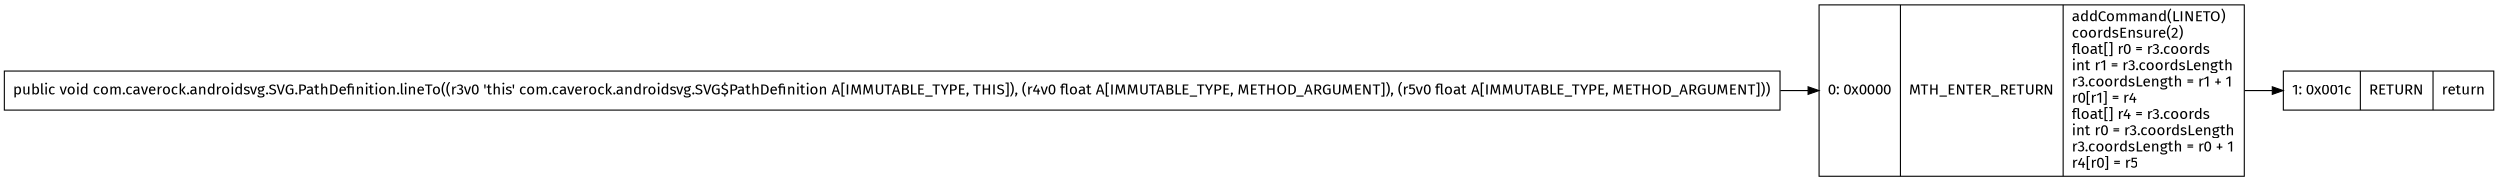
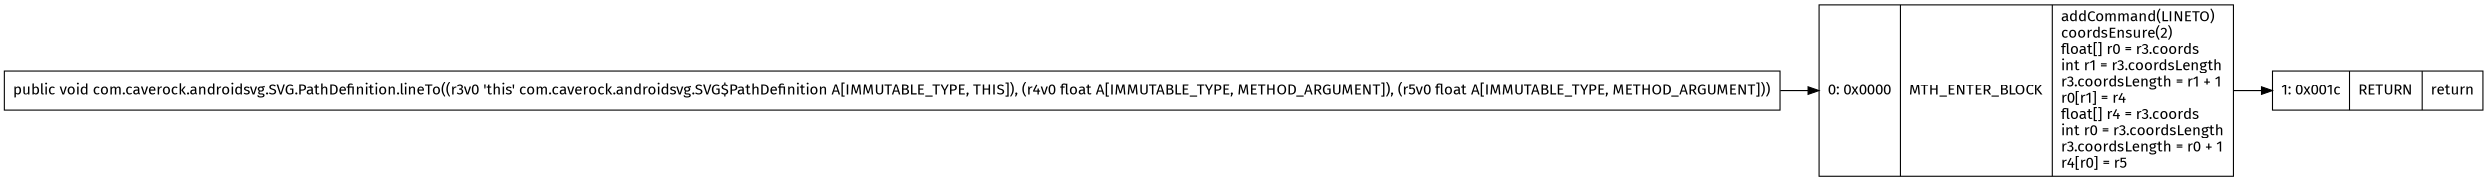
  digraph {
    rankdir=LR
    fontname="Fira Sans"
    node [shape=record fontname="Fira Sans"]
    edge [fontname="Fira Sans"]
-   n1 [label="{0\:\ 0x0000|MTH_ENTER_RETURN\l|addCommand(LINETO)\lcoordsEnsure(2)\lfloat[] r0 = r3.coords\lint r1 = r3.coordsLength\lr3.coordsLength = r1 + 1\lr0[r1] = r4\lfloat[] r4 = r3.coords\lint r0 = r3.coordsLength\lr3.coordsLength = r0 + 1\lr4[r0] = r5\l}"]
+   n1 [label="{0\:\ 0x0000|MTH_ENTER_BLOCK\l|addCommand(LINETO)\lcoordsEnsure(2)\lfloat[] r0 = r3.coords\lint r1 = r3.coordsLength\lr3.coordsLength = r1 + 1\lr0[r1] = r4\lfloat[] r4 = r3.coords\lint r0 = r3.coordsLength\lr3.coordsLength = r0 + 1\lr4[r0] = r5\l}"]
    n2 [label="{1\:\ 0x001c|RETURN\l|return\l}"]
    n3 [label="{public void com.caverock.androidsvg.SVG.PathDefinition.lineTo((r3v0 'this' com.caverock.androidsvg.SVG$PathDefinition A[IMMUTABLE_TYPE, THIS]), (r4v0 float A[IMMUTABLE_TYPE, METHOD_ARGUMENT]), (r5v0 float A[IMMUTABLE_TYPE, METHOD_ARGUMENT])) }"]
    n1 -> n2
    n3 -> n1
  }
